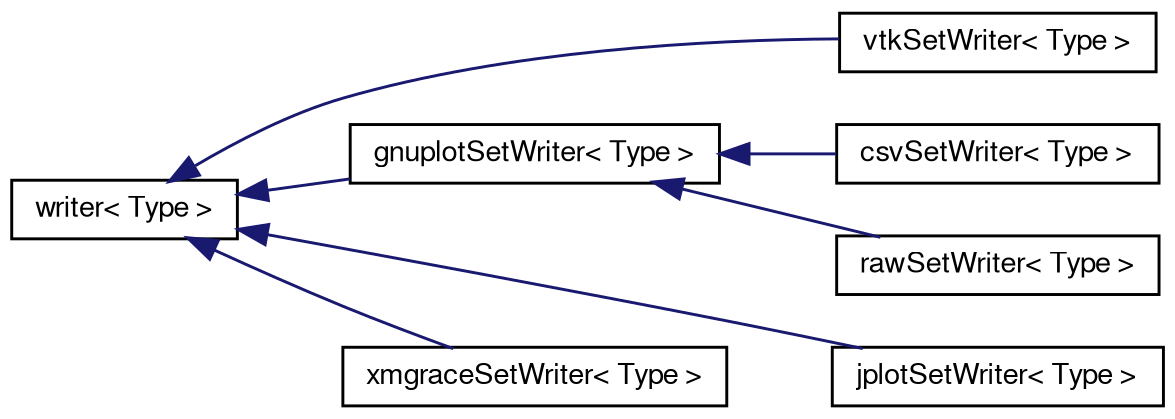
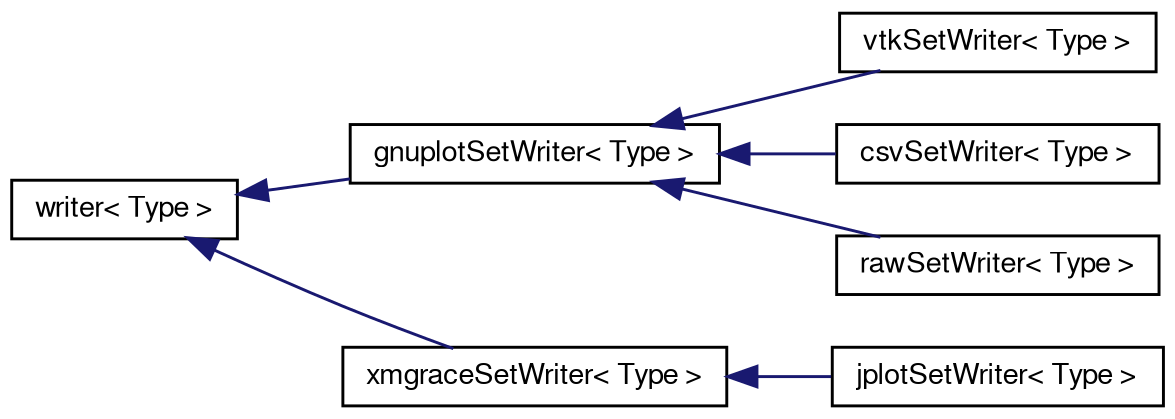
  digraph {
    rankdir=LR
    node [color=black fontname=FreeSans fontsize=10 shape=record]
    edge [color=midnightblue dir=back fontname=FreeSans fontsize=10 labelfontname=FreeSans labelfontsize=10 style=solid]
    n1 [height=0.2 label="writer\< Type \>" width=0.4]
    n2 [height=0.2 label="gnuplotSetWriter\< Type \>" width=0.4]
    n3 [height=0.2 label="jplotSetWriter\< Type \>" width=0.4]
    n4 [height=0.2 label="vtkSetWriter\< Type \>" width=0.4]
    n5 [height=0.2 label="xmgraceSetWriter\< Type \>" width=0.4]
    n6 [height=0.2 label="csvSetWriter\< Type \>" width=0.4]
    n7 [height=0.2 label="rawSetWriter\< Type \>" width=0.4]
    n1 -> n2
-   n1 -> n3
-   n1 -> n4
+   n5 -> n3
+   n2 -> n4
    n1 -> n5
    n2 -> n6
    n2 -> n7
  }
